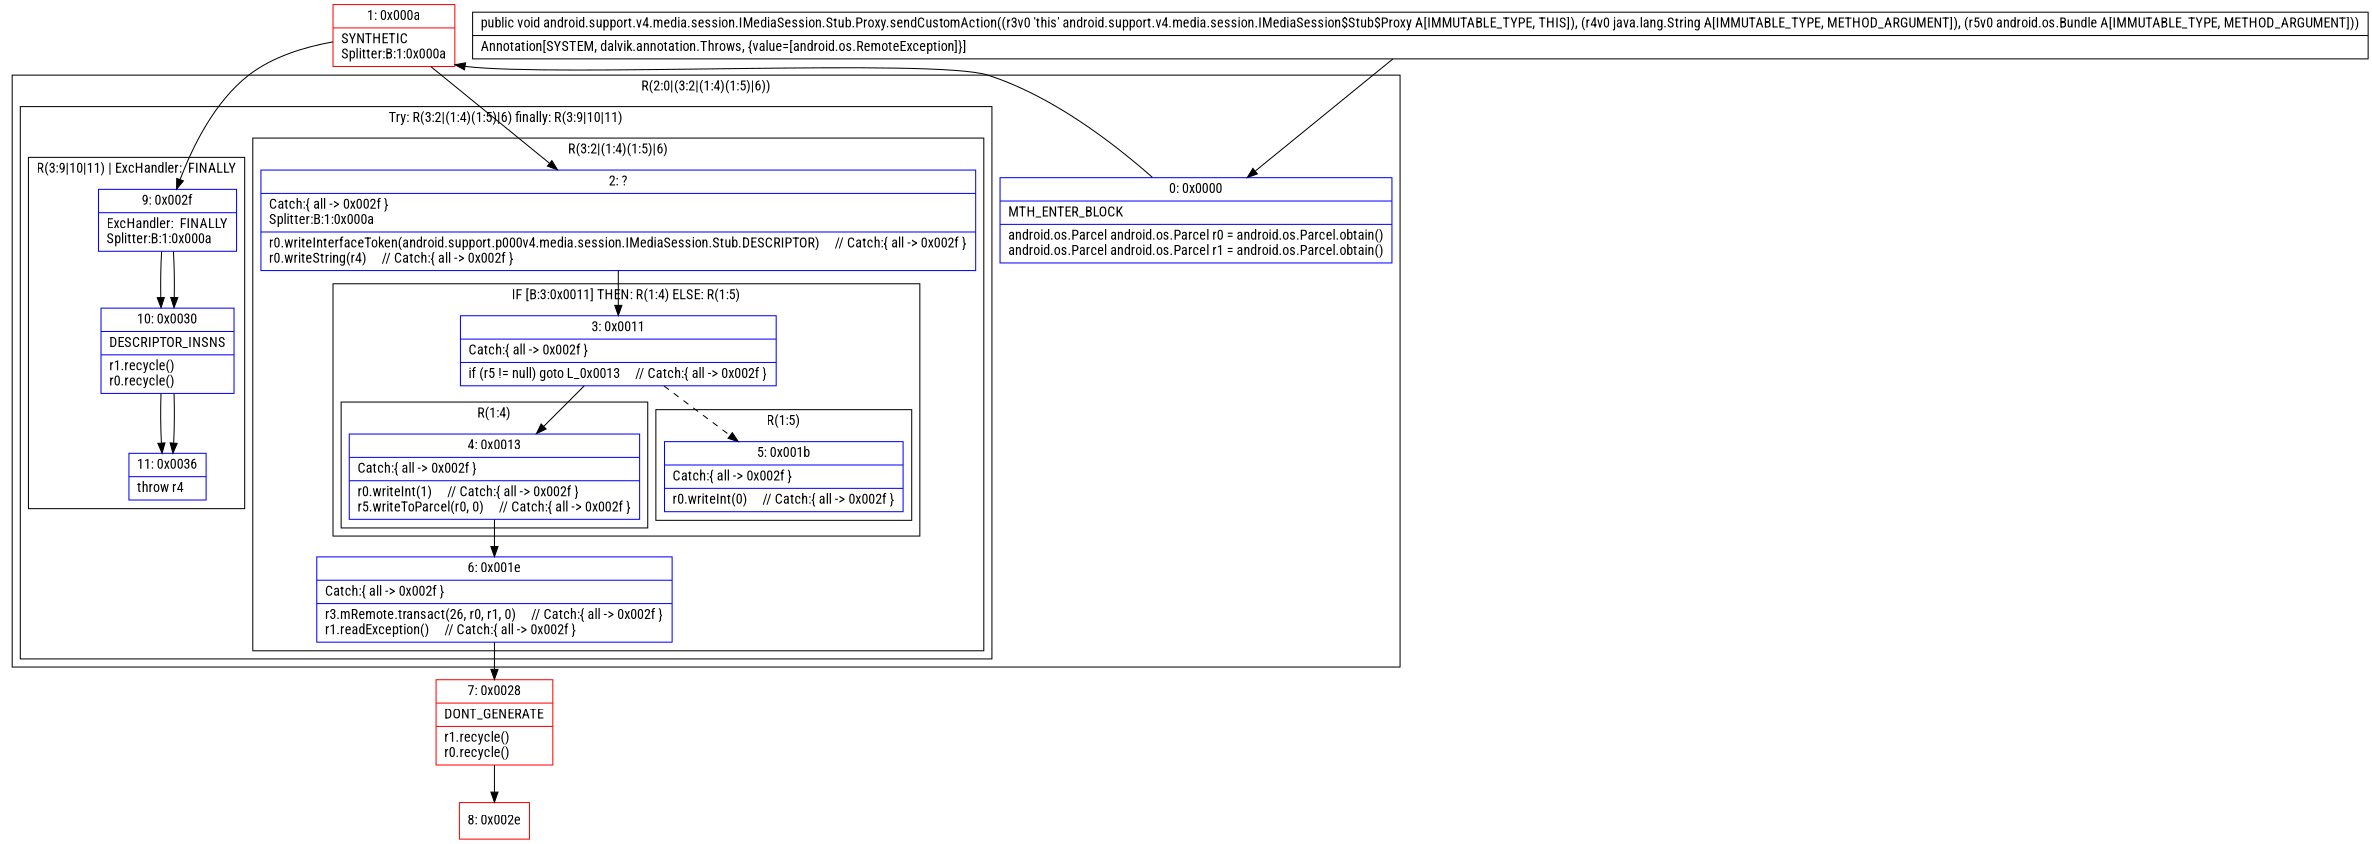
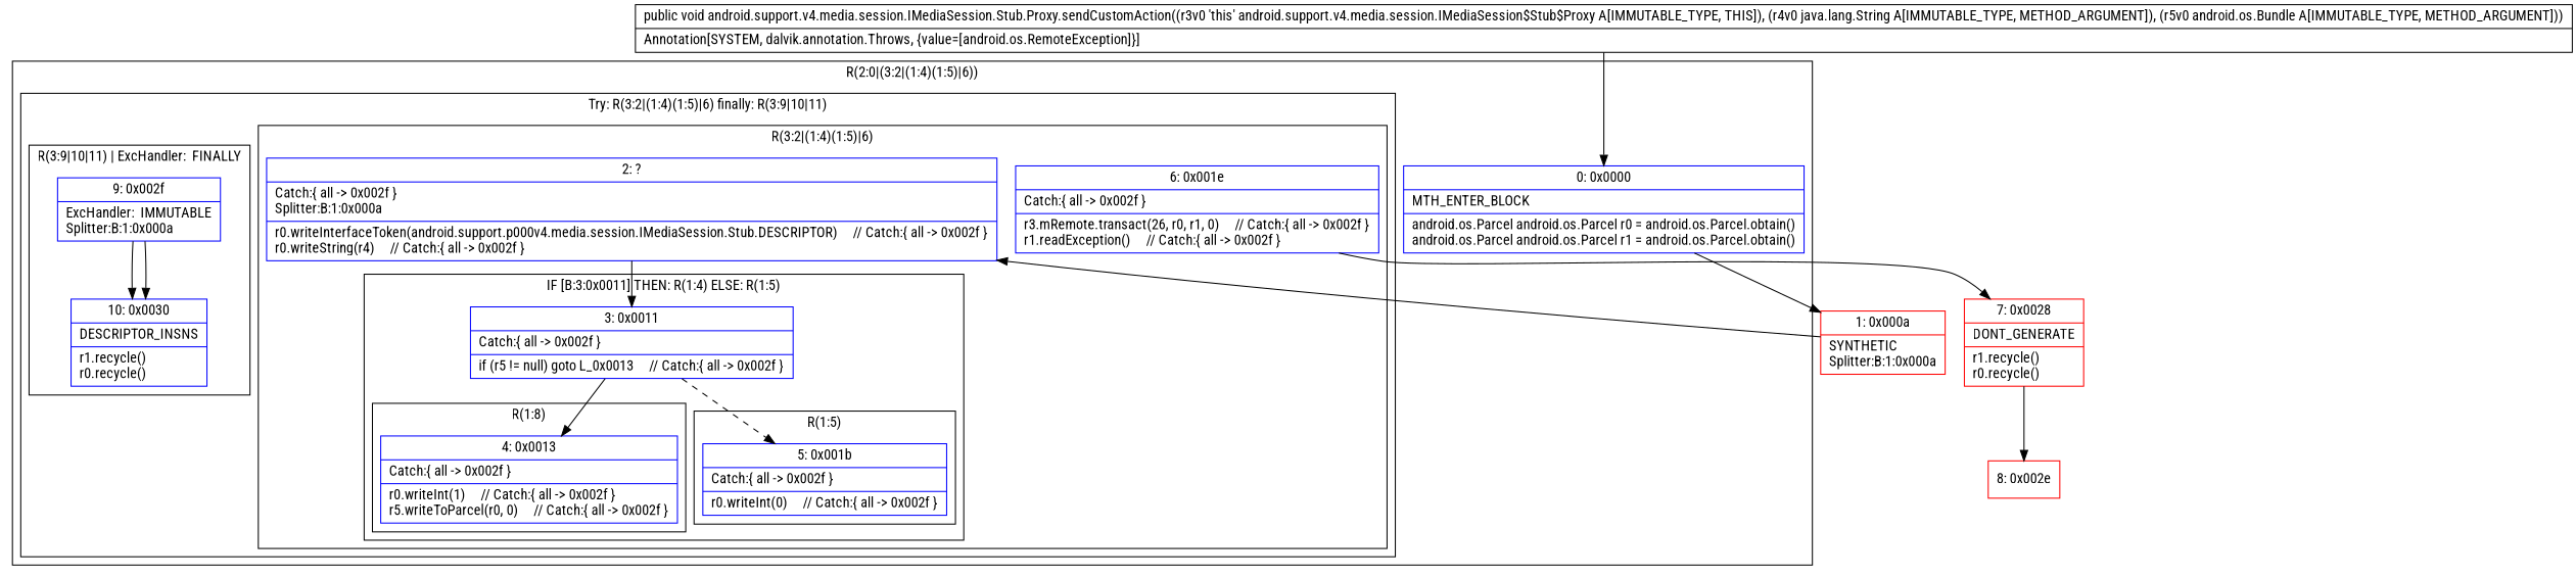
  digraph {
    fontname="Roboto Condensed"
    node [color=blue fontname="Roboto Condensed" shape=record]
    edge [fontname="Roboto Condensed"]
    n1 [label="{4\:\ 0x0013|Catch:\{ all \-\> 0x002f \}\l|r0.writeInt(1)     \/\/ Catch:\{ all \-\> 0x002f \}\lr5.writeToParcel(r0, 0)     \/\/ Catch:\{ all \-\> 0x002f \}\l}"]
    n2 [label="{5\:\ 0x001b|Catch:\{ all \-\> 0x002f \}\l|r0.writeInt(0)     \/\/ Catch:\{ all \-\> 0x002f \}\l}"]
    n3 [label="{3\:\ 0x0011|Catch:\{ all \-\> 0x002f \}\l|if (r5 != null) goto L_0x0013     \/\/ Catch:\{ all \-\> 0x002f \}\l}"]
    n4 [label="{2\:\ ?|Catch:\{ all \-\> 0x002f \}\lSplitter:B:1:0x000a\l|r0.writeInterfaceToken(android.support.p000v4.media.session.IMediaSession.Stub.DESCRIPTOR)     \/\/ Catch:\{ all \-\> 0x002f \}\lr0.writeString(r4)     \/\/ Catch:\{ all \-\> 0x002f \}\l}"]
    n5 [label="{6\:\ 0x001e|Catch:\{ all \-\> 0x002f \}\l|r3.mRemote.transact(26, r0, r1, 0)     \/\/ Catch:\{ all \-\> 0x002f \}\lr1.readException()     \/\/ Catch:\{ all \-\> 0x002f \}\l}"]
-   n6 [label="{9\:\ 0x002f|ExcHandler:  FINALLY\lSplitter:B:1:0x000a\l}"]
+   n6 [label="{9\:\ 0x002f|ExcHandler:  IMMUTABLE\lSplitter:B:1:0x000a\l}"]
    n7 [label="{10\:\ 0x0030|DESCRIPTOR_INSNS\l|r1.recycle()\lr0.recycle()\l}"]
-   n8 [label="{11\:\ 0x0036|throw r4\l}"]
    n9 [label="{0\:\ 0x0000|MTH_ENTER_BLOCK\l|android.os.Parcel android.os.Parcel r0 = android.os.Parcel.obtain()\landroid.os.Parcel android.os.Parcel r1 = android.os.Parcel.obtain()\l}"]
    n10 [color=red label="{7\:\ 0x0028|DONT_GENERATE\l|r1.recycle()\lr0.recycle()\l}"]
    n11 [color=red label="{1\:\ 0x000a|SYNTHETIC\lSplitter:B:1:0x000a\l}"]
    n12 [color=red label="{8\:\ 0x002e}"]
    n13 [label="{public void android.support.v4.media.session.IMediaSession.Stub.Proxy.sendCustomAction((r3v0 'this' android.support.v4.media.session.IMediaSession$Stub$Proxy A[IMMUTABLE_TYPE, THIS]), (r4v0 java.lang.String A[IMMUTABLE_TYPE, METHOD_ARGUMENT]), (r5v0 android.os.Bundle A[IMMUTABLE_TYPE, METHOD_ARGUMENT]))  | Annotation[SYSTEM, dalvik.annotation.Throws, \{value=[android.os.RemoteException]\}]\l}" color=""]
    subgraph cluster_1 {
      label="R(2:0|(3:2|(1:4)(1:5)|6))"
      n9
      subgraph cluster_2 {
        label="Try: R(3:2|(1:4)(1:5)|6) finally: R(3:9|10|11)"
        subgraph cluster_3 {
          label="R(3:2|(1:4)(1:5)|6)"
          n4
          n5
          subgraph cluster_4 {
            label="IF [B:3:0x0011] THEN: R(1:4) ELSE: R(1:5)"
            n3
            subgraph cluster_5 {
-             label="R(1:4)"
+             label="R(1:8)"
              n1
            }
            subgraph cluster_6 {
              label="R(1:5)"
              n2
            }
          }
        }
        subgraph cluster_7 {
          label="R(3:9|10|11) | ExcHandler:  FINALLY\l"
          n6
          n7
-         n8
        }
      }
    }
    subgraph cluster_8 {
      label="R(3:9|10|11) | ExcHandler:  FINALLY\l"
    }
-   n1 -> n5
    n3 -> n1
    n3 -> n2 [style=dashed]
    n4 -> n3
    n5 -> n10
    n6 -> n7
    n6 -> n7
-   n7 -> n8
-   n7 -> n8
    n9 -> n11
    n10 -> n12
    n11 -> n4
-   n11 -> n6
    n13 -> n9
  }
